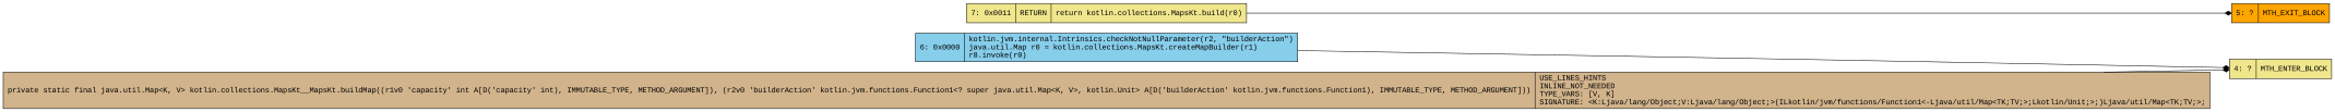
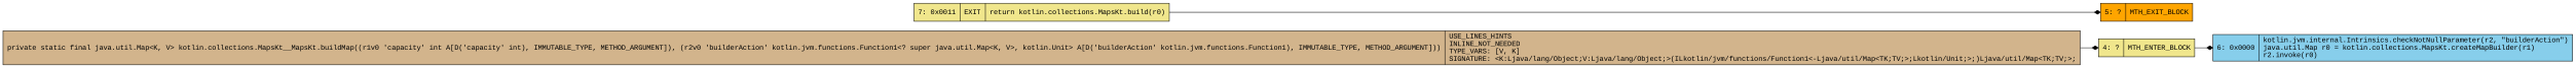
  digraph {
    fontname="Liberation Mono"
    rankdir=LR
    node [fillcolor=khaki fontname="Liberation Mono" shape=record style=filled]
    edge [arrowhead=diamond fontname="Liberation Mono"]
    n1 [label="{4\:\ ?|MTH_ENTER_BLOCK\l}"]
-   n2 [fillcolor=skyblue label="{6\:\ 0x0000|kotlin.jvm.internal.Intrinsics.checkNotNullParameter(r2, \"builderAction\")\ljava.util.Map r0 = kotlin.collections.MapsKt.createMapBuilder(r1)\lr8.invoke(r0)\l}"]
-   n3 [label="{7\:\ 0x0011|RETURN\l|return kotlin.collections.MapsKt.build(r0)\l}"]
+   n2 [fillcolor=skyblue label="{6\:\ 0x0000|kotlin.jvm.internal.Intrinsics.checkNotNullParameter(r2, \"builderAction\")\ljava.util.Map r0 = kotlin.collections.MapsKt.createMapBuilder(r1)\lr2.invoke(r0)\l}"]
+   n3 [label="{7\:\ 0x0011|EXIT\l|return kotlin.collections.MapsKt.build(r0)\l}"]
    n4 [fillcolor=orange label="{5\:\ ?|MTH_EXIT_BLOCK\l}"]
    n5 [fillcolor=tan label="{private static final java.util.Map\<K, V\> kotlin.collections.MapsKt__MapsKt.buildMap((r1v0 'capacity' int A[D('capacity' int), IMMUTABLE_TYPE, METHOD_ARGUMENT]), (r2v0 'builderAction' kotlin.jvm.functions.Function1\<? super java.util.Map\<K, V\>, kotlin.Unit\> A[D('builderAction' kotlin.jvm.functions.Function1), IMMUTABLE_TYPE, METHOD_ARGUMENT]))  | USE_LINES_HINTS\lINLINE_NOT_NEEDED\lTYPE_VARS: [V, K]\lSIGNATURE: \<K:Ljava\/lang\/Object;V:Ljava\/lang\/Object;\>(ILkotlin\/jvm\/functions\/Function1\<\-Ljava\/util\/Map\<TK;TV;\>;Lkotlin\/Unit;\>;)Ljava\/util\/Map\<TK;TV;\>;\l}"]
-   n2 -> n1
+   n1 -> n2
    n3 -> n4
    n5 -> n1
  }
